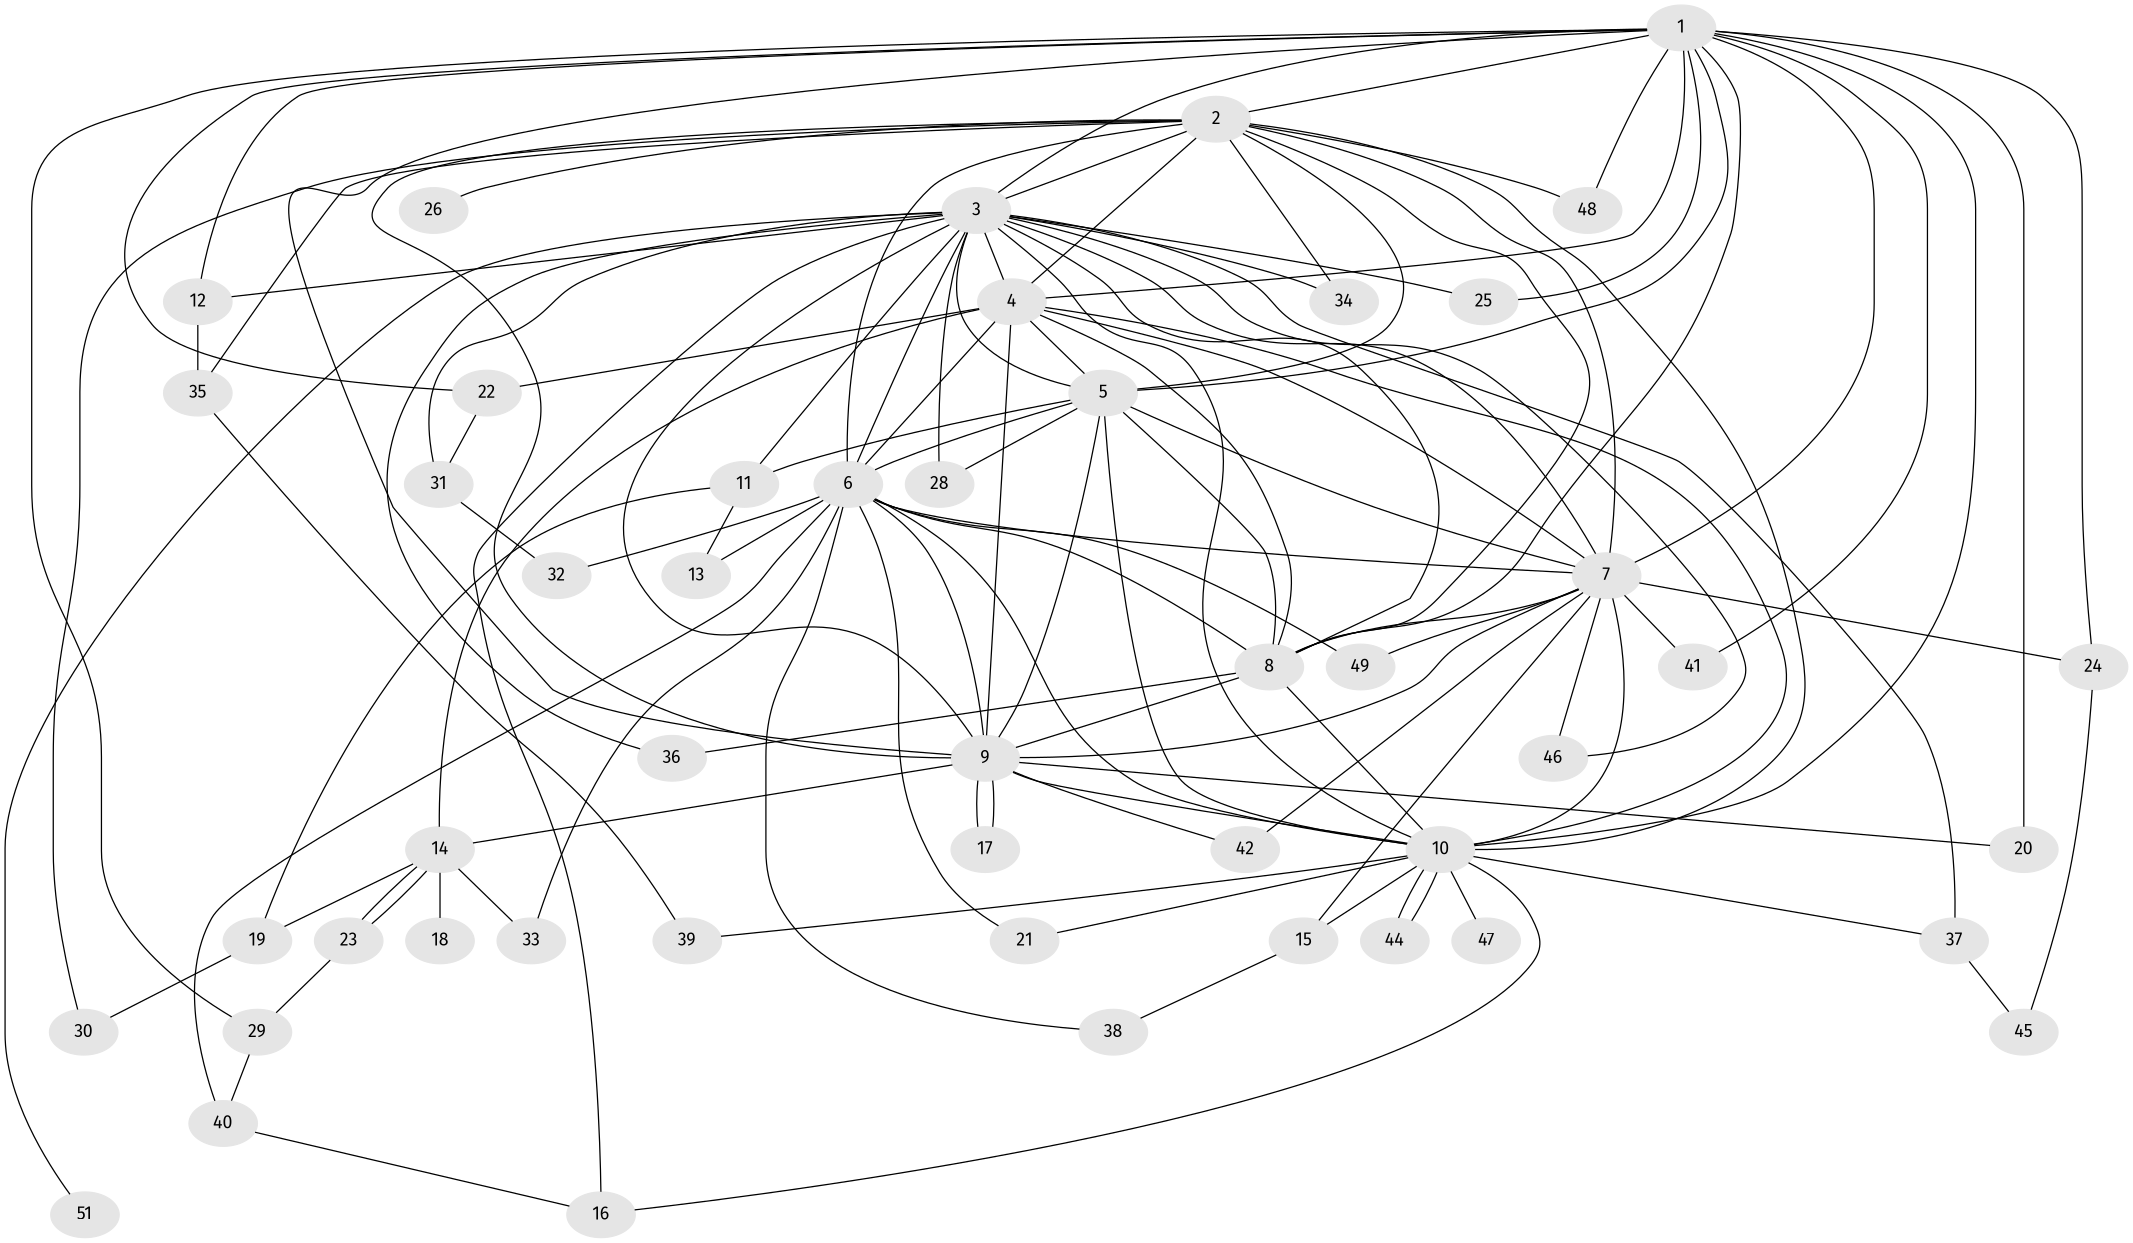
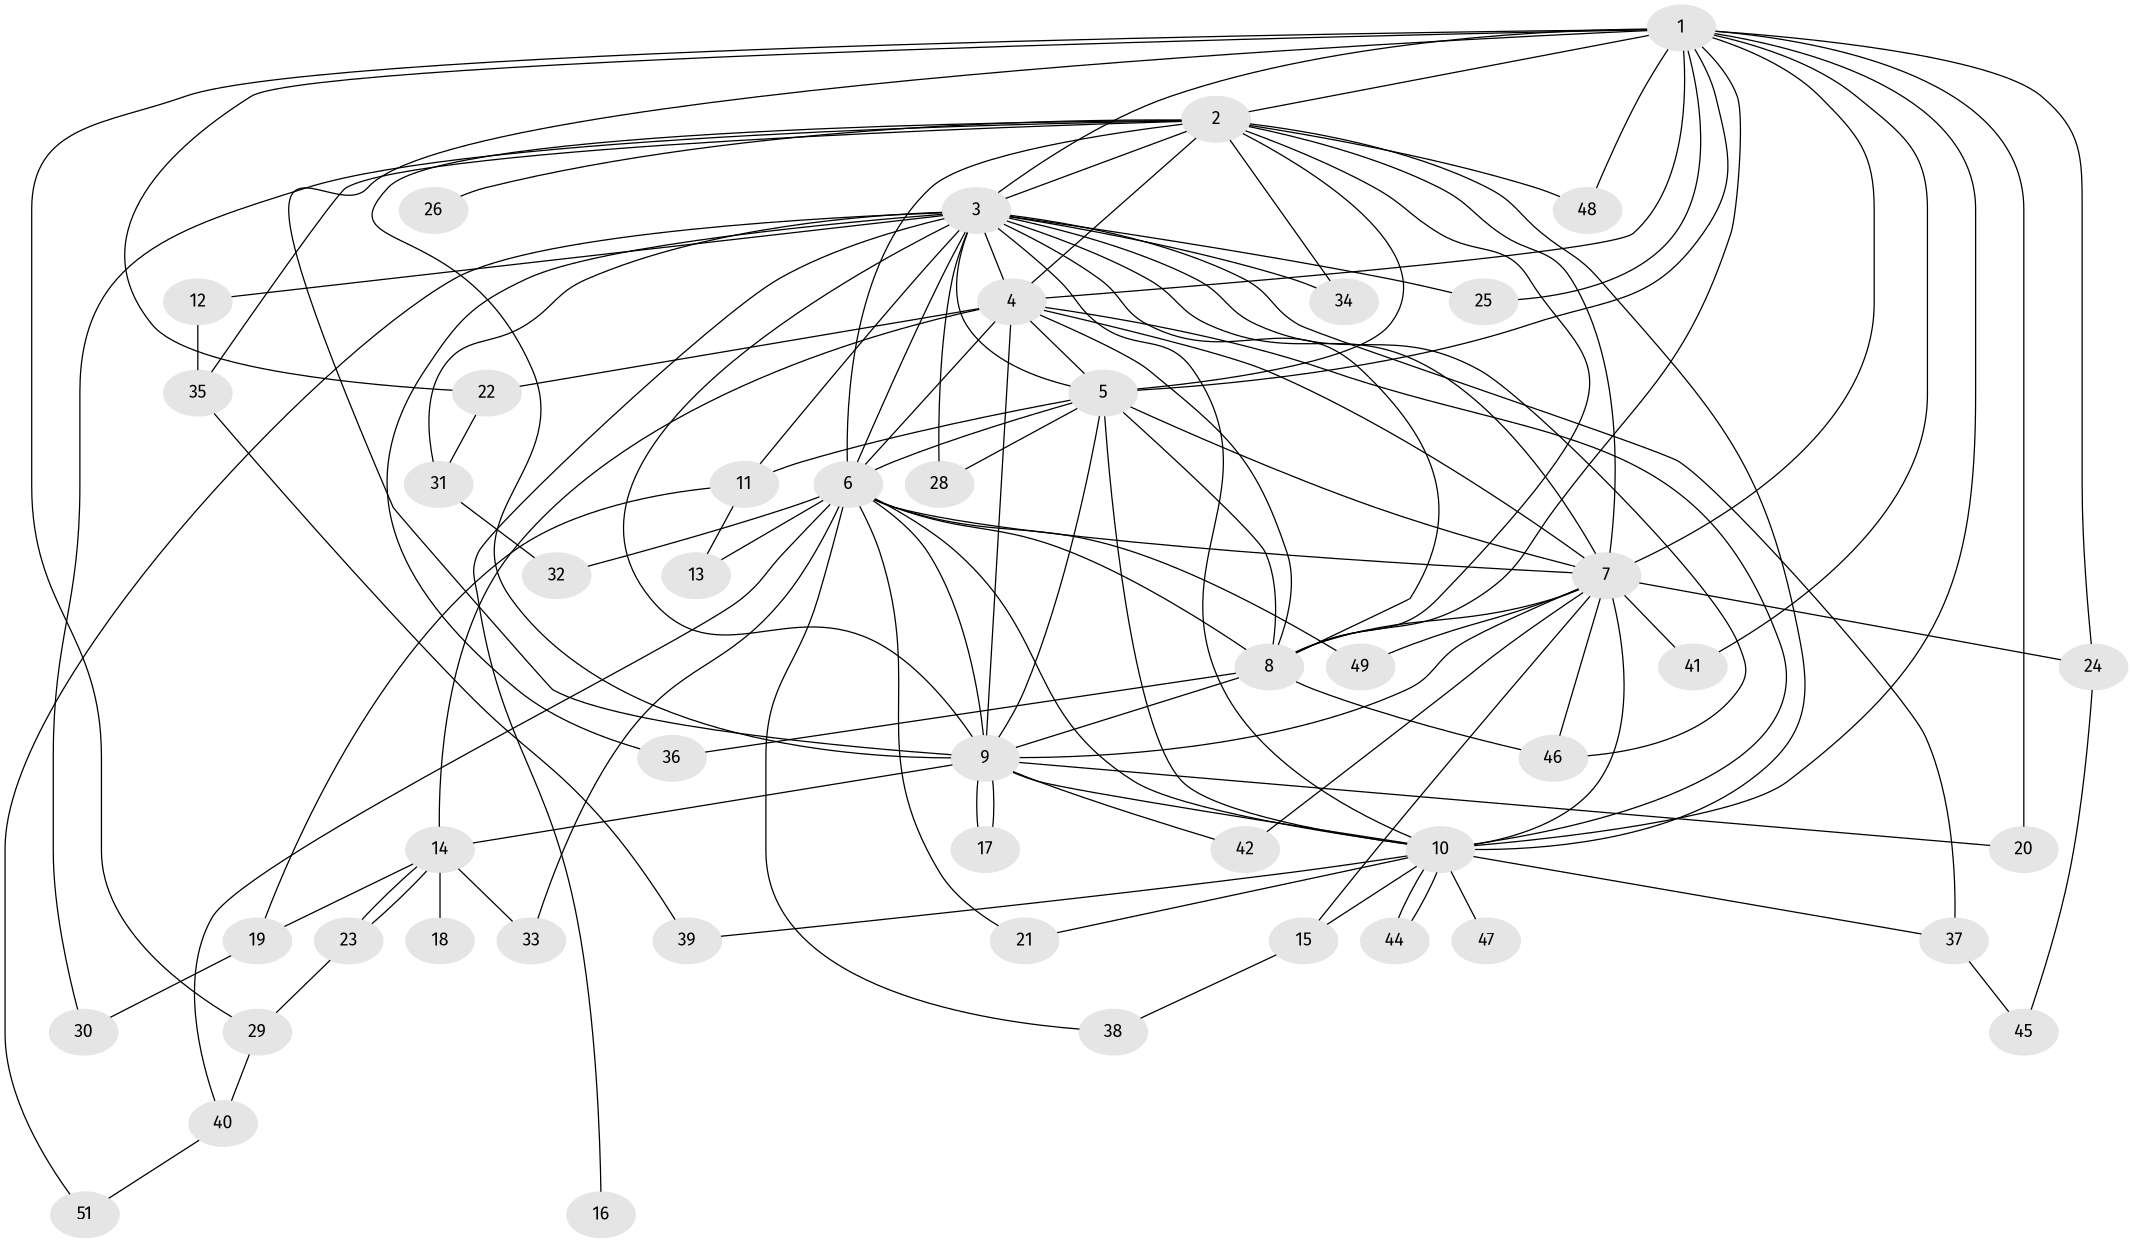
  graph {
    fontname="Fira Sans"
    node [color=gray90 fontname="Fira Sans" style=filled]
    edge [fontname="Fira Sans"]
    1
    2
    3
    4
    5
    7
    8
    9
    10
    12
    20
    22
    24
    25
    29
    41
    48
    6
    26
    30
    34
    35
    11
    16
    28
    31
    36
    37
    46
    51
    14
    13
    21
    32
    33
    38
    40
    49
    15
    42
    17
    39
    44
    47
    45
    19
    18
    23
    1 -- 2
    1 -- 3
    1 -- 4
    1 -- 5
    1 -- 7
    1 -- 8
    1 -- 9
    1 -- 10
-   1 -- 12
    1 -- 20
    1 -- 22
    1 -- 24
    1 -- 25
    1 -- 29
    1 -- 41
    1 -- 48
    2 -- 3
    2 -- 4
    2 -- 5
    2 -- 7
    2 -- 8
    2 -- 9
    2 -- 10
    2 -- 48
    2 -- 6
    2 -- 26
    2 -- 30
    2 -- 34
    2 -- 35
    3 -- 4
    3 -- 5
    3 -- 7
    3 -- 8
    3 -- 9
    3 -- 10
    3 -- 12
    3 -- 25
    3 -- 6
    3 -- 34
    3 -- 11
    3 -- 16
    3 -- 28
    3 -- 31
    3 -- 36
    3 -- 37
    3 -- 46
    3 -- 51
    4 -- 5
    4 -- 7
    4 -- 8
    4 -- 9
    4 -- 10
    4 -- 22
    4 -- 6
    4 -- 14
    5 -- 7
    5 -- 8
    5 -- 9
    5 -- 10
    5 -- 6
    5 -- 11
    5 -- 28
    7 -- 8
    7 -- 9
    7 -- 10
    7 -- 24
    7 -- 41
    7 -- 46
    7 -- 49
    7 -- 15
    7 -- 42
    8 -- 9
-   8 -- 10
+   8 -- 46
    8 -- 36
    9 -- 10
    9 -- 20
    9 -- 14
    9 -- 42
    9 -- 17
    9 -- 17
-   10 -- 16
    10 -- 37
    10 -- 21
    10 -- 15
    10 -- 39
    10 -- 44
    10 -- 44
    10 -- 47
    12 -- 35
    22 -- 31
    24 -- 45
    29 -- 40
    6 -- 7
    6 -- 8
    6 -- 9
    6 -- 10
    6 -- 13
    6 -- 21
    6 -- 32
    6 -- 33
    6 -- 38
    6 -- 40
    6 -- 49
    35 -- 39
    11 -- 13
    11 -- 19
    31 -- 32
    37 -- 45
    14 -- 33
    14 -- 19
    14 -- 18
    14 -- 23
    14 -- 23
-   40 -- 16
+   40 -- 51
    15 -- 38
    19 -- 30
    23 -- 29
  }
